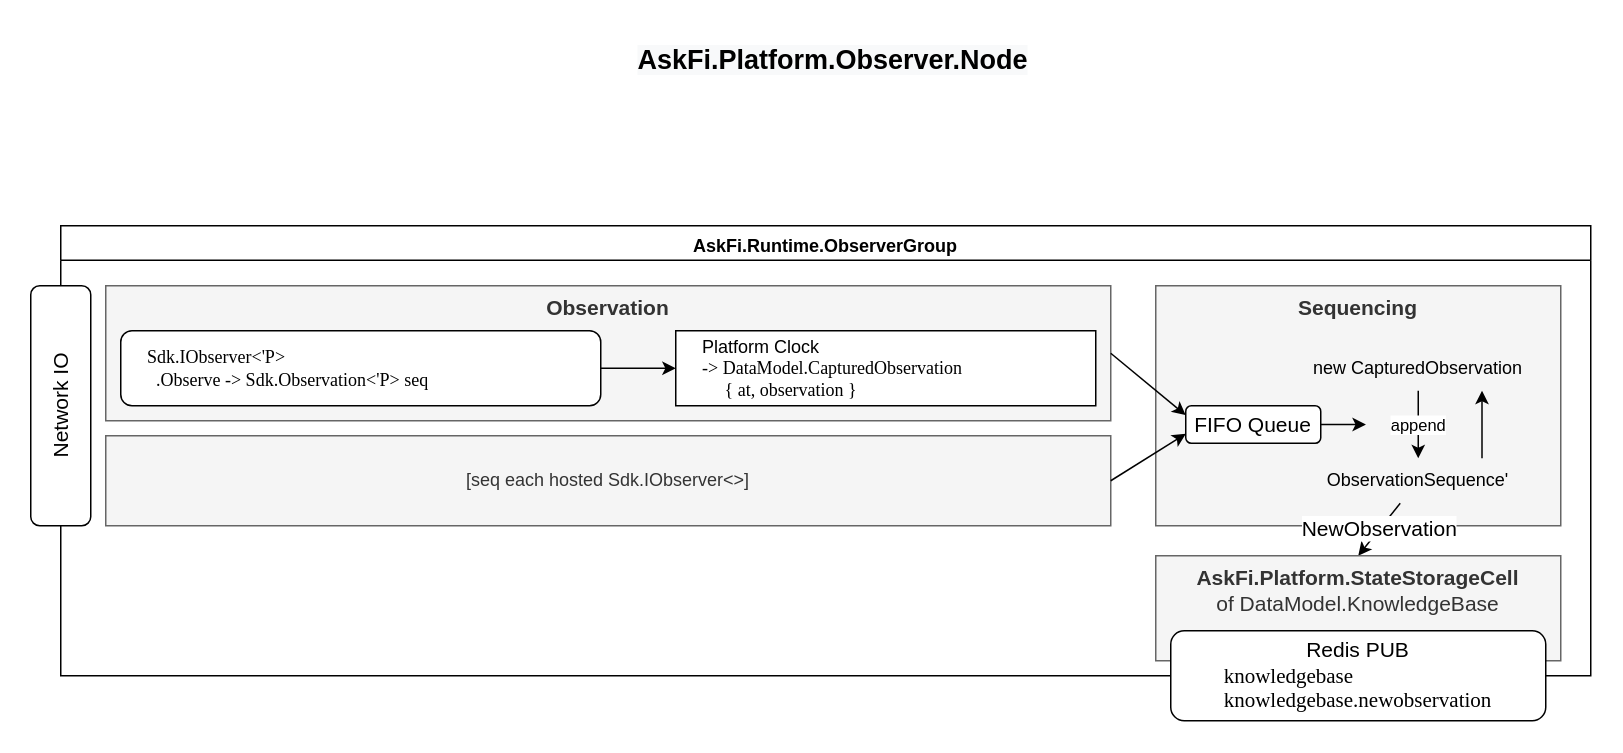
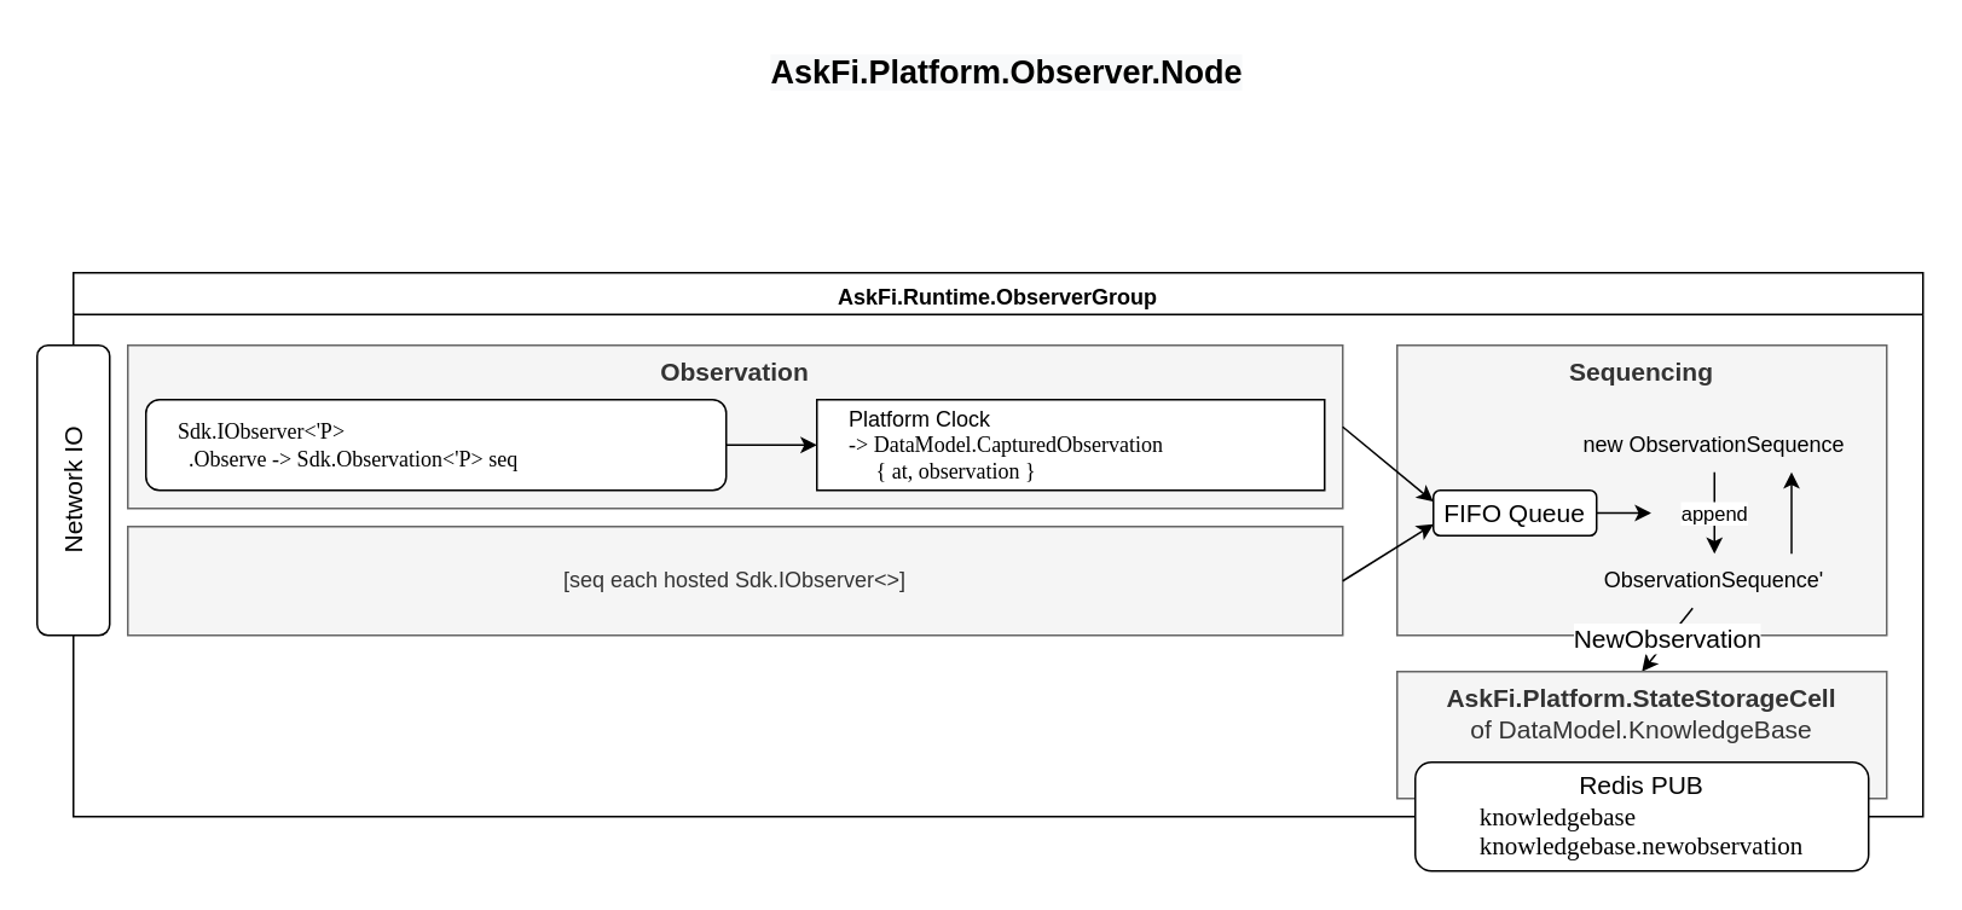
  <mxCell id="0" />
  <mxCell id="1" parent="0" />
  <mxCell id="2" value="AskFi.Runtime.ObserverGroup" style="swimlane;verticalAlign=top;" vertex="1" parent="1"><mxGeometry x="40" y="150" width="1020" height="300" as="geometry" /></mxCell>
  <mxCell id="3" value="Observation" style="rounded=0;whiteSpace=wrap;html=1;fontFamily=Helvetica;fillColor=#f5f5f5;strokeColor=#666666;fontColor=#333333;verticalAlign=top;fontSize=14;fontStyle=1" vertex="1" parent="2"><mxGeometry x="30" y="40" width="670" height="90" as="geometry" /></mxCell>
  <mxCell id="4" style="edgeStyle=orthogonalEdgeStyle;rounded=0;orthogonalLoop=1;jettySize=auto;html=1;fontFamily=Lucida Console;" edge="1" parent="2" source="5" target="6"><mxGeometry relative="1" as="geometry" /></mxCell>
  <mxCell id="5" value="&lt;font face=&quot;Lucida Console&quot;&gt;Sdk.IObserver&amp;lt;'P&amp;gt;&lt;br&gt;&amp;nbsp; .Observe -&amp;gt; Sdk.Observation&amp;lt;'P&amp;gt; seq&lt;/font&gt;" style="rounded=1;whiteSpace=wrap;html=1;align=left;spacing=18;" vertex="1" parent="2"><mxGeometry x="40" y="70" width="320" height="50" as="geometry" /></mxCell>
  <mxCell id="6" value="Platform Clock&lt;br&gt;&lt;font face=&quot;Lucida Console&quot;&gt;-&amp;gt; DataModel.CapturedObservation&lt;br&gt;&amp;nbsp; &amp;nbsp; &amp;nbsp;{ at, observation }&lt;/font&gt;" style="whiteSpace=wrap;html=1;align=left;spacing=18;rounded=0;" vertex="1" parent="2"><mxGeometry x="410" y="70" width="280" height="50" as="geometry" /></mxCell>
  <mxCell id="7" value="[seq each hosted Sdk.IObserver&amp;lt;&amp;gt;]" style="rounded=0;whiteSpace=wrap;html=1;fontFamily=Helvetica;fillColor=#f5f5f5;strokeColor=#666666;fontColor=#333333;" vertex="1" parent="2"><mxGeometry x="30" y="140" width="670" height="60" as="geometry" /></mxCell>
  <mxCell id="8" value="&lt;font style=&quot;font-size: 14px&quot;&gt;&lt;b&gt;Sequencing&lt;/b&gt;&lt;/font&gt;" style="rounded=0;whiteSpace=wrap;html=1;fontFamily=Helvetica;fillColor=#f5f5f5;fontColor=#333333;strokeColor=#666666;verticalAlign=top;" vertex="1" parent="2"><mxGeometry x="730" y="40" width="270" height="160" as="geometry" /></mxCell>
  <mxCell id="9" value="append" style="edgeStyle=orthogonalEdgeStyle;rounded=0;orthogonalLoop=1;jettySize=auto;html=1;fontFamily=Helvetica;" edge="1" parent="2" source="10" target="13"><mxGeometry relative="1" as="geometry" /></mxCell>
- <mxCell id="10" value="new CapturedObservation" style="text;html=1;strokeColor=none;fillColor=none;align=center;verticalAlign=middle;whiteSpace=wrap;rounded=0;fontFamily=Helvetica;" vertex="1" parent="2"><mxGeometry x="820" y="80" width="170" height="30" as="geometry" /></mxCell>
+ <mxCell id="10" value="new ObservationSequence" style="text;html=1;strokeColor=none;fillColor=none;align=center;verticalAlign=middle;whiteSpace=wrap;rounded=0;fontFamily=Helvetica;" vertex="1" parent="2"><mxGeometry x="820" y="80" width="170" height="30" as="geometry" /></mxCell>
  <mxCell id="11" style="edgeStyle=none;rounded=0;orthogonalLoop=1;jettySize=auto;html=1;exitX=0.75;exitY=0;exitDx=0;exitDy=0;entryX=0.75;entryY=1;entryDx=0;entryDy=0;fontFamily=Helvetica;fontSize=18;" edge="1" parent="2" source="13" target="10"><mxGeometry relative="1" as="geometry" /></mxCell>
  <mxCell id="12" value="NewObservation" style="edgeStyle=none;rounded=0;orthogonalLoop=1;jettySize=auto;html=1;entryX=0.5;entryY=0;entryDx=0;entryDy=0;fontFamily=Helvetica;fontSize=14;" edge="1" parent="2" source="13" target="19"><mxGeometry relative="1" as="geometry" /></mxCell>
  <mxCell id="13" value="ObservationSequence'" style="text;html=1;strokeColor=none;fillColor=none;align=center;verticalAlign=middle;whiteSpace=wrap;rounded=0;fontFamily=Helvetica;" vertex="1" parent="2"><mxGeometry x="820" y="155" width="170" height="30" as="geometry" /></mxCell>
  <mxCell id="14" style="edgeStyle=none;rounded=0;orthogonalLoop=1;jettySize=auto;html=1;entryX=0.519;entryY=0.578;entryDx=0;entryDy=0;entryPerimeter=0;fontFamily=Helvetica;fontSize=18;" edge="1" parent="2" source="15" target="8"><mxGeometry relative="1" as="geometry" /></mxCell>
  <mxCell id="15" value="FIFO Queue" style="rounded=1;whiteSpace=wrap;html=1;fontFamily=Helvetica;fontSize=14;fillColor=default;" vertex="1" parent="2"><mxGeometry x="750" y="120" width="90" height="25" as="geometry" /></mxCell>
  <mxCell id="16" style="rounded=0;orthogonalLoop=1;jettySize=auto;html=1;fontFamily=Helvetica;fontSize=14;exitX=1;exitY=0.5;exitDx=0;exitDy=0;entryX=0;entryY=0.25;entryDx=0;entryDy=0;" edge="1" parent="2" source="3" target="15"><mxGeometry relative="1" as="geometry" /></mxCell>
  <mxCell id="17" style="edgeStyle=none;rounded=0;orthogonalLoop=1;jettySize=auto;html=1;fontFamily=Helvetica;fontSize=14;exitX=1;exitY=0.5;exitDx=0;exitDy=0;entryX=0;entryY=0.75;entryDx=0;entryDy=0;" edge="1" parent="2" source="7" target="15"><mxGeometry relative="1" as="geometry" /></mxCell>
  <mxCell id="18" value="Network IO" style="rounded=1;whiteSpace=wrap;html=1;fontFamily=Helvetica;fontSize=14;fillColor=default;horizontal=0;" vertex="1" parent="2"><mxGeometry x="-20" y="40" width="40" height="160" as="geometry" /></mxCell>
  <mxCell id="19" value="&lt;span style=&quot;font-size: 14px&quot;&gt;&lt;b&gt;AskFi.Platform.StateStorageCell&lt;/b&gt;&lt;br&gt;of DataModel.KnowledgeBase&lt;br&gt;&lt;/span&gt;" style="rounded=0;whiteSpace=wrap;html=1;fontFamily=Helvetica;fillColor=#f5f5f5;fontColor=#333333;strokeColor=#666666;verticalAlign=top;" vertex="1" parent="2"><mxGeometry x="730" y="220" width="270" height="70" as="geometry" /></mxCell>
  <mxCell id="20" value="&lt;span style=&quot;color: rgb(0 , 0 , 0) ; font-family: &amp;#34;helvetica&amp;#34; ; font-size: 18px ; font-style: normal ; font-weight: 700 ; letter-spacing: normal ; text-align: center ; text-indent: 0px ; text-transform: none ; word-spacing: 0px ; background-color: rgb(248 , 249 , 250) ; display: inline ; float: none&quot;&gt;AskFi.Platform.Observer.Node&lt;/span&gt;" style="text;html=1;strokeColor=none;fillColor=none;align=center;verticalAlign=middle;whiteSpace=wrap;rounded=0;fontFamily=Helvetica;fontSize=18;" vertex="1" parent="1"><mxGeometry x="410" y="20" width="290" height="40" as="geometry" /></mxCell>
  <mxCell id="21" value="Redis PUB&lt;br&gt;&lt;div style=&quot;text-align: left&quot;&gt;&lt;span style=&quot;font-family: &amp;#34;lucida console&amp;#34;&quot;&gt;knowledgebase&lt;/span&gt;&lt;/div&gt;&lt;font face=&quot;Lucida Console&quot;&gt;&lt;div style=&quot;text-align: left&quot;&gt;&lt;span&gt;knowledgebase.newobservation&lt;/span&gt;&lt;/div&gt;&lt;/font&gt;" style="rounded=1;whiteSpace=wrap;html=1;fontFamily=Helvetica;fontSize=14;fillColor=default;" vertex="1" parent="1"><mxGeometry x="780" y="420" width="250" height="60" as="geometry" /></mxCell>
